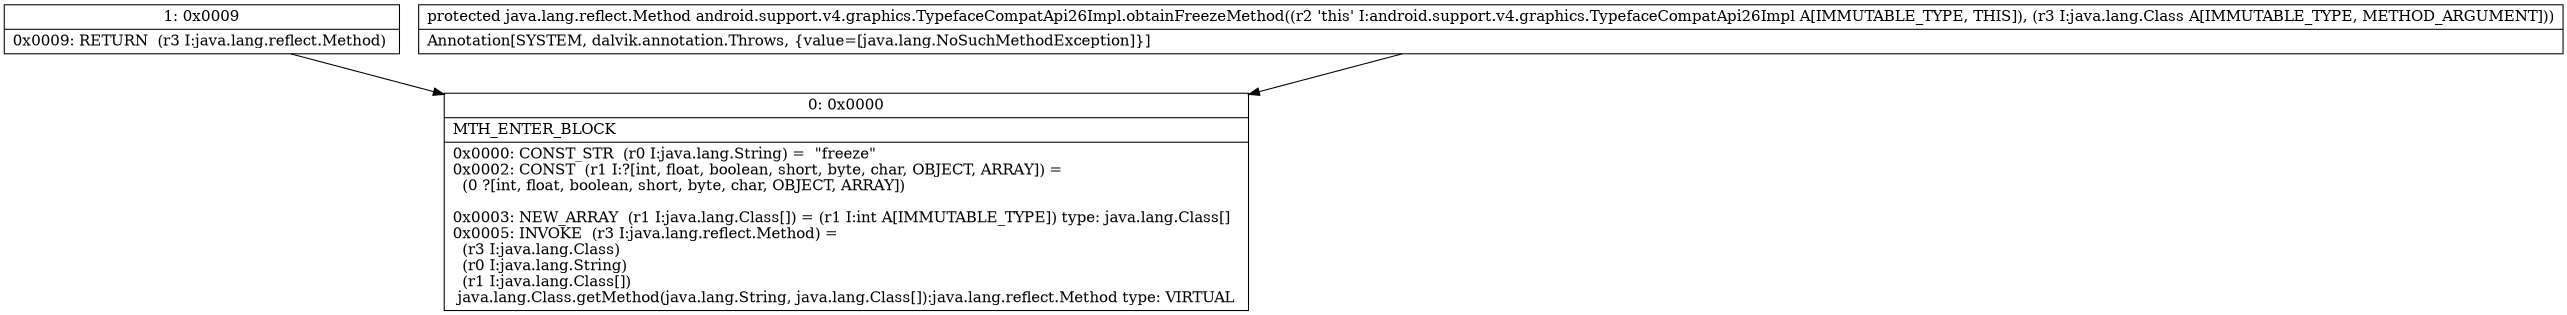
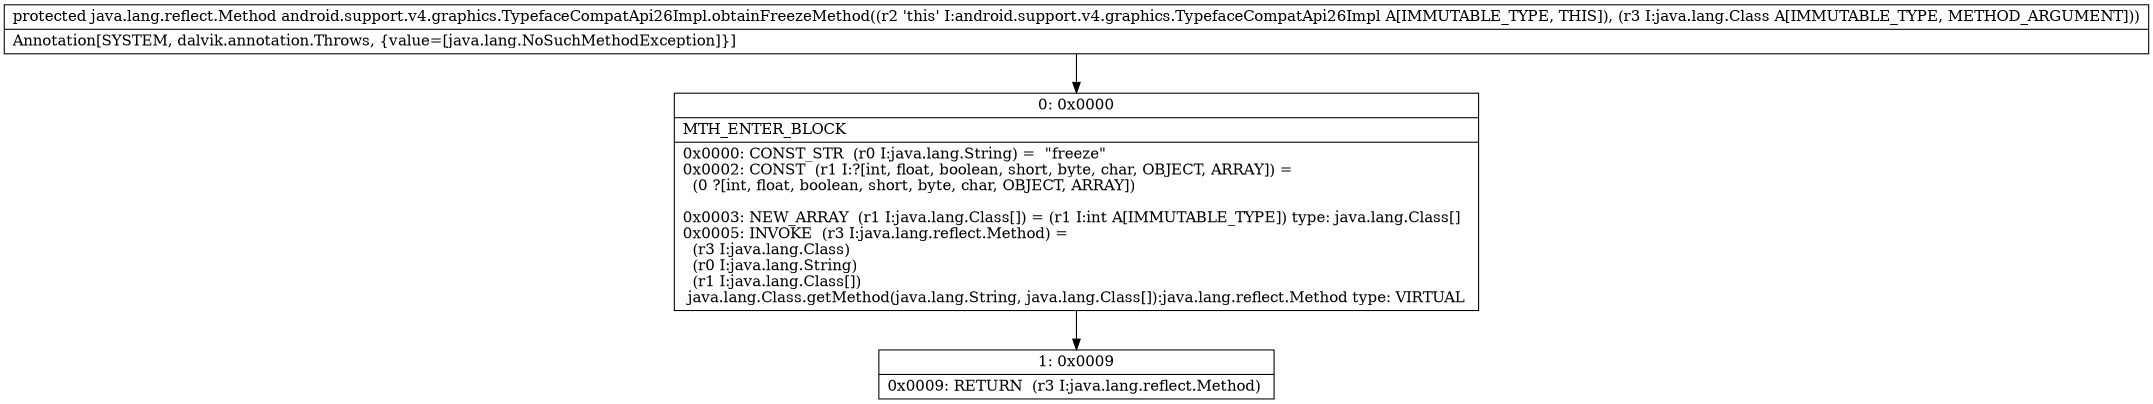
  digraph {
    node [shape=record]
    n1 [label="{0\:\ 0x0000|MTH_ENTER_BLOCK\l|0x0000: CONST_STR  (r0 I:java.lang.String) =  \"freeze\" \l0x0002: CONST  (r1 I:?[int, float, boolean, short, byte, char, OBJECT, ARRAY]) = \l  (0 ?[int, float, boolean, short, byte, char, OBJECT, ARRAY])\l \l0x0003: NEW_ARRAY  (r1 I:java.lang.Class[]) = (r1 I:int A[IMMUTABLE_TYPE]) type: java.lang.Class[] \l0x0005: INVOKE  (r3 I:java.lang.reflect.Method) = \l  (r3 I:java.lang.Class)\l  (r0 I:java.lang.String)\l  (r1 I:java.lang.Class[])\l java.lang.Class.getMethod(java.lang.String, java.lang.Class[]):java.lang.reflect.Method type: VIRTUAL \l}"]
    n2 [label="{1\:\ 0x0009|0x0009: RETURN  (r3 I:java.lang.reflect.Method) \l}"]
    n3 [label="{protected java.lang.reflect.Method android.support.v4.graphics.TypefaceCompatApi26Impl.obtainFreezeMethod((r2 'this' I:android.support.v4.graphics.TypefaceCompatApi26Impl A[IMMUTABLE_TYPE, THIS]), (r3 I:java.lang.Class A[IMMUTABLE_TYPE, METHOD_ARGUMENT]))  | Annotation[SYSTEM, dalvik.annotation.Throws, \{value=[java.lang.NoSuchMethodException]\}]\l}"]
-   n2 -> n1
+   n1 -> n2
    n3 -> n1
  }
